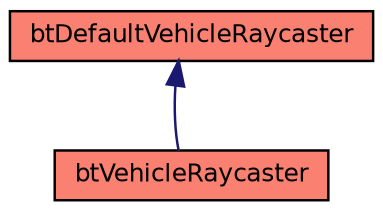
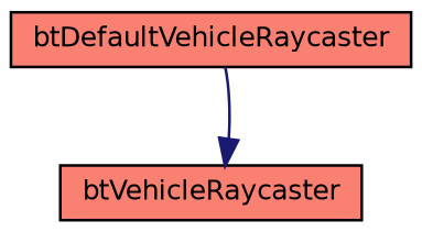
  digraph {
    node [color=black fillcolor=salmon fontname=Helvetica fontsize=10 shape=record style=filled]
    n1 [fontcolor=black height=0.2 label=btDefaultVehicleRaycaster width=0.4]
    n2 [height=0.2 label=btVehicleRaycaster width=0.4]
-   n1 -> n2 [color=midnightblue dir=back fontname=Helvetica fontsize=10 labelfontname=Helvetica labelfontsize=10 style=solid]
+   n2 -> n1 [color=midnightblue dir=back fontname=Helvetica fontsize=10 labelfontname=Helvetica labelfontsize=10 style=solid]
  }
